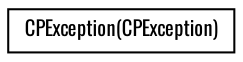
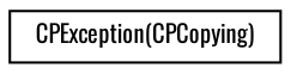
  digraph {
    rankdir=LR
    fontname=Oswald
-   n1 [color=black fillcolor=white fontname=Oswald fontsize=10 height=0.2 label="CPException(CPException)" shape=record style=filled width=0.4]
+   n1 [color=black fillcolor=white fontname=Oswald fontsize=10 height=0.2 label="CPException(CPCopying)" shape=record style=filled width=0.4]
  }
